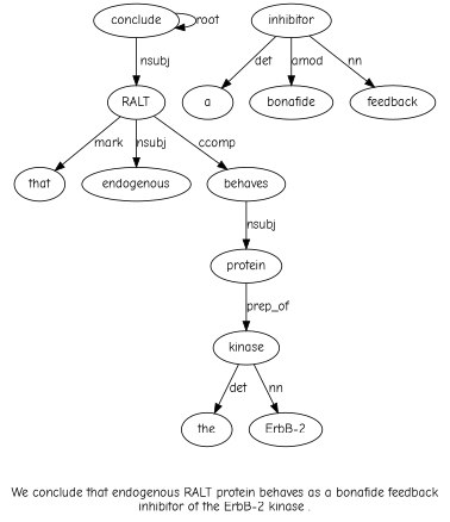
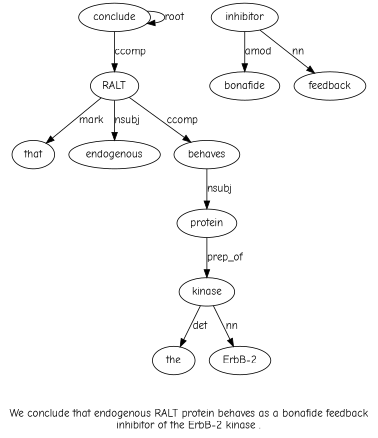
  digraph {
    fontname="Comic Neue"
    label="We conclude that endogenous RALT protein behaves as a bonafide feedback\ninhibitor of the ErbB-2 kinase ."
    node [fillcolor=white fontname="Comic Neue" style=filled]
    edge [fontname="Comic Neue"]
    n1 [label=conclude]
    n2 [label=RALT]
    n3 [label=that]
    n4 [label=endogenous]
    n5 [label=behaves]
    n6 [label=protein]
    n7 [label=kinase]
    n8 [label=inhibitor]
-   n9 [label=a]
    n10 [label=bonafide]
    n11 [label=feedback]
    n12 [label=the]
    n13 [label="ErbB-2"]
    n1 -> n1 [label=root]
-   n1 -> n2 [label=nsubj]
+   n1 -> n2 [label=ccomp]
    n2 -> n3 [label=mark]
    n2 -> n4 [label=nsubj]
    n2 -> n5 [label=ccomp]
    n5 -> n6 [label=nsubj]
    n6 -> n7 [label=prep_of]
    n7 -> n12 [label=det]
    n7 -> n13 [label=nn]
-   n8 -> n9 [label=det]
    n8 -> n10 [label=amod]
    n8 -> n11 [label=nn]
  }
